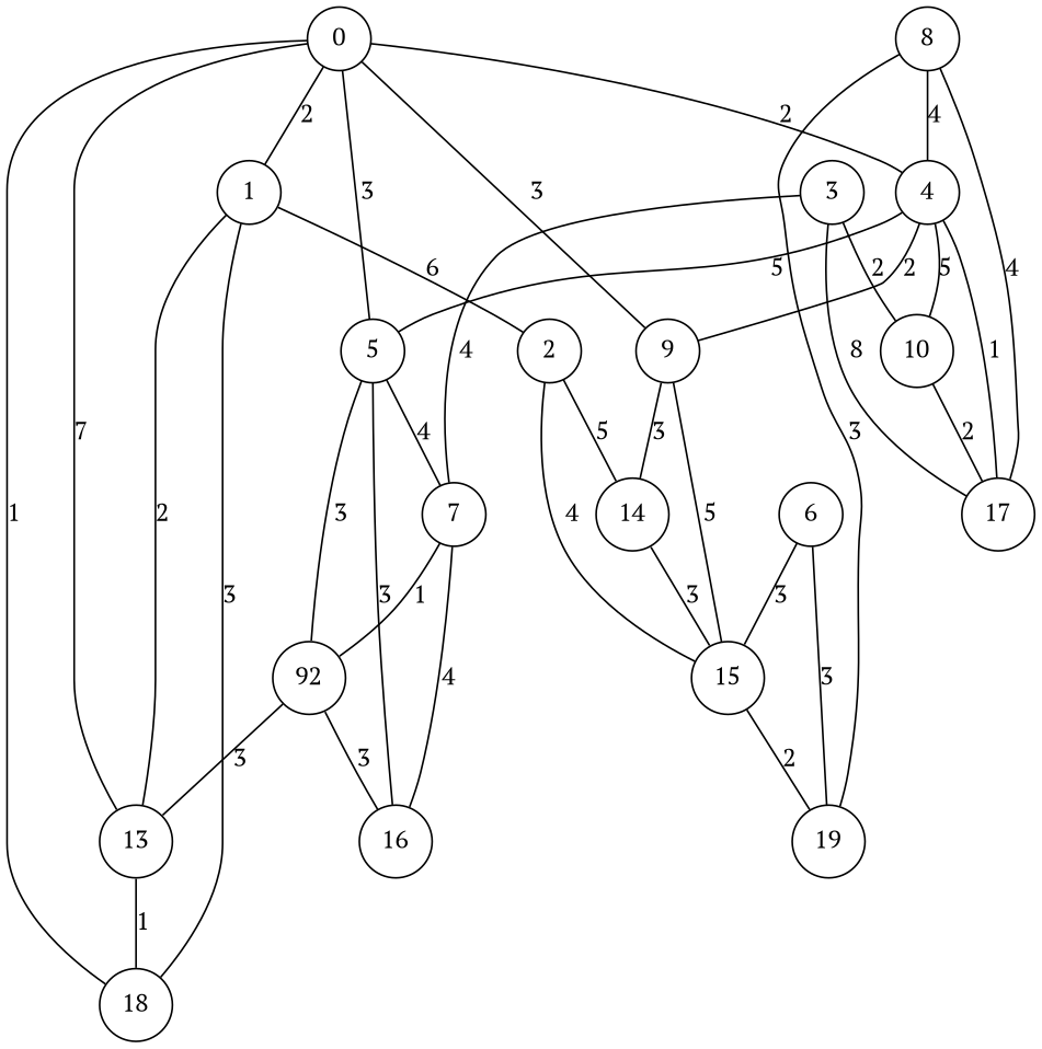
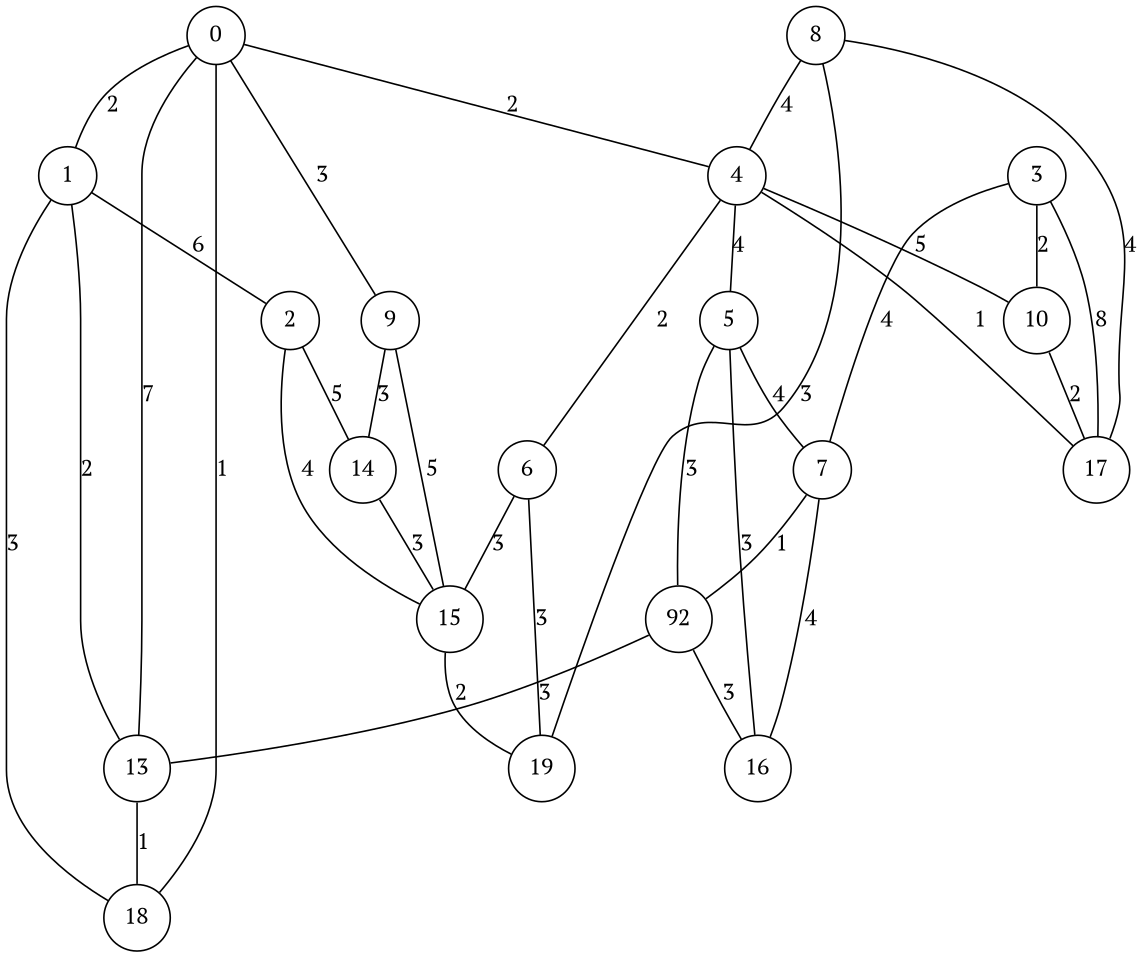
  graph {
    fontname="PT Serif"
    node [fontname="PT Serif" shape=circle]
    edge [fontname="PT Serif"]
    0
    13
    5
    4
    18
    9
    1
    7
    16
    n10 [label=92]
    17
    10
    15
    14
    2
    19
    3
    6
    8
    0 -- 13 [label=7]
-   0 -- 5 [label=3]
    0 -- 4 [label=2]
    0 -- 18 [label=1]
    0 -- 9 [label=3]
    0 -- 1 [label=2]
    13 -- 18 [label=1]
    5 -- 7 [label=4]
    5 -- 16 [label=3]
    5 -- n10 [label=3]
-   4 -- 5 [label=5]
-   4 -- 9 [label=2]
+   4 -- 5 [label=4]
+   4 -- 6 [label=2]
    4 -- 17 [label=1]
    4 -- 10 [label=5]
    9 -- 15 [label=5]
    9 -- 14 [label=3]
    1 -- 13 [label=2]
    1 -- 18 [label=3]
    1 -- 2 [label=6]
    7 -- 16 [label=4]
    7 -- n10 [label=1]
    n10 -- 13 [label=3]
    n10 -- 16 [label=3]
    10 -- 17 [label=2]
    15 -- 19 [label=2]
    14 -- 15 [label=3]
    2 -- 15 [label=4]
    2 -- 14 [label=5]
    3 -- 7 [label=4]
    3 -- 17 [label=8]
    3 -- 10 [label=2]
    6 -- 15 [label=3]
    6 -- 19 [label=3]
    8 -- 4 [label=4]
    8 -- 17 [label=4]
    8 -- 19 [label=3]
  }
